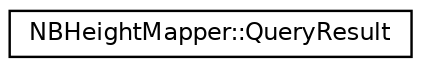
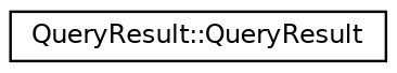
  digraph {
    rankdir=LR
-   n1 [color=black fillcolor=white fontname=Helvetica fontsize=10 height=0.2 label="NBHeightMapper::QueryResult" shape=record style=filled width=0.4]
+   n1 [color=black fillcolor=white fontname=Helvetica fontsize=10 height=0.2 label="QueryResult::QueryResult" shape=record style=filled width=0.4]
  }
